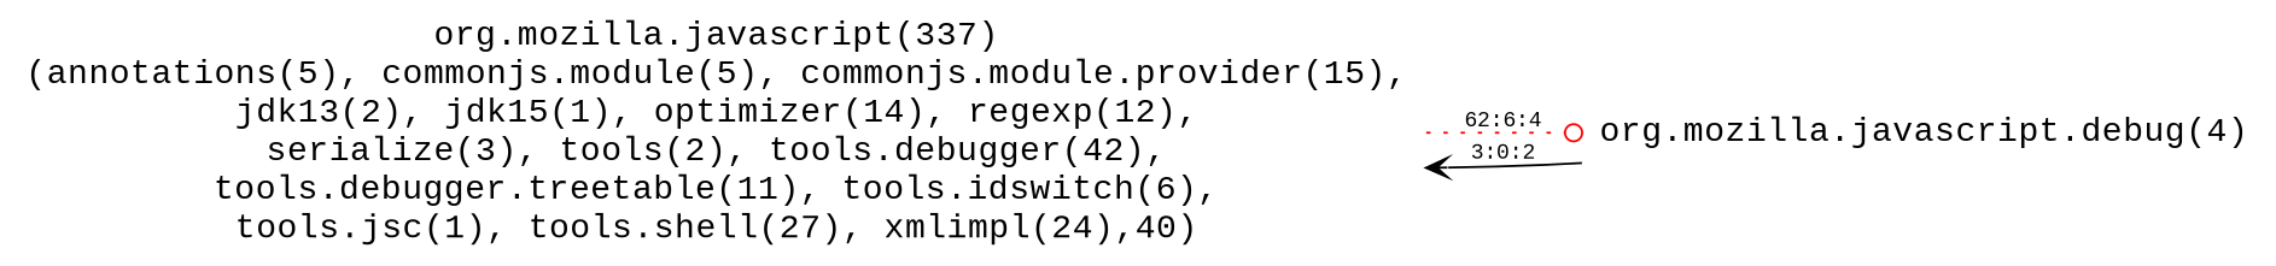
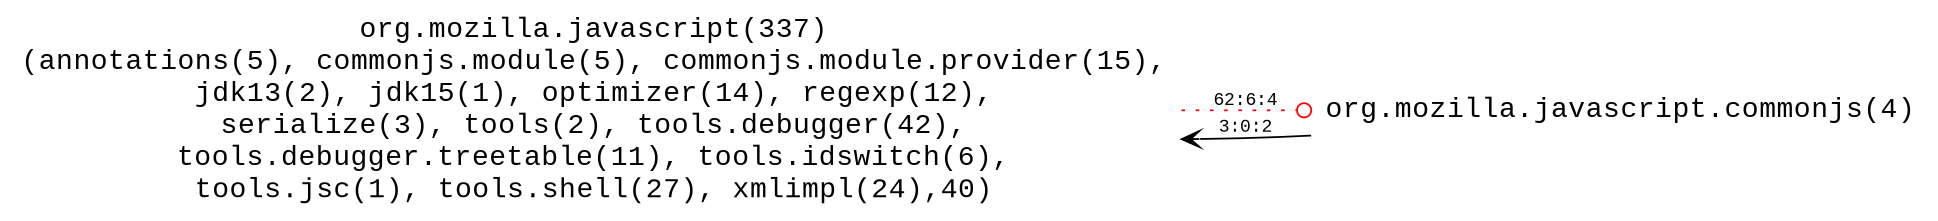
  digraph {
    rankdir=LR
    fontname="Liberation Mono"
    node [fontname="Liberation Mono" fontsize=16 shape=plaintext]
    edge [fontname="Liberation Mono" fontsize=10]
    n1 [label="org.mozilla.javascript(337)\n(annotations(5), commonjs.module(5), commonjs.module.provider(15),\njdk13(2), jdk15(1), optimizer(14), regexp(12),\nserialize(3), tools(2), tools.debugger(42),\ntools.debugger.treetable(11), tools.idswitch(6),\ntools.jsc(1), tools.shell(27), xmlimpl(24),40)"]
-   n2 [label="org.mozilla.javascript.debug(4)"]
+   n2 [label="org.mozilla.javascript.commonjs(4)"]
    n1 -> n2 [arrowhead=odot color=red label="62:6:4" style=dotted]
    n2 -> n1 [arrowhead=vee color=black label="3:0:2"]
  }
